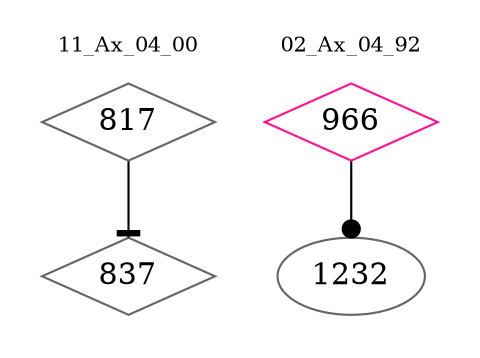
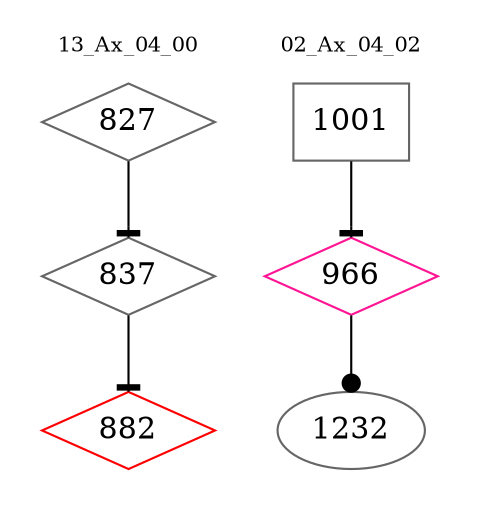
  digraph {
    node [color=gray40 shape=diamond]
    edge [arrowhead=tee color=black]
-   n1 [label=817]
+   n1 [label=827]
    n2 [label=837]
+   n3 [color=red label=882]
+   n4 [label=1001 shape=box]
    n5 [color=deeppink label=966]
    n6 [label=1232 shape=ellipse]
    subgraph cluster_1 {
      color=white
      fontsize=10
-     label="11_Ax_04_00"
+     label="13_Ax_04_00"
      n1
      n2
+     n3
    }
    subgraph cluster_2 {
      color=white
      fontsize=10
-     label="02_Ax_04_92"
+     label="02_Ax_04_02"
+     n4
      n5
      n6
    }
    n1 -> n2
+   n2 -> n3
+   n4 -> n5
    n5 -> n6 [arrowhead=dot]
  }
